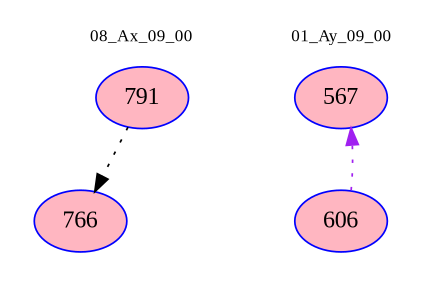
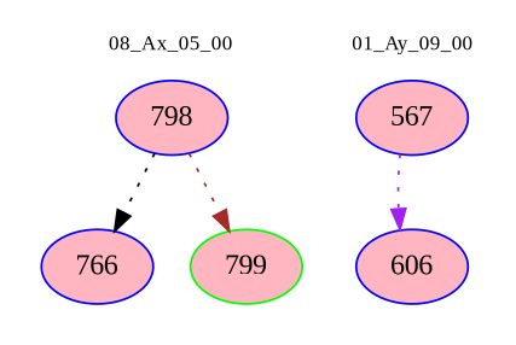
  digraph {
    fontname="Liberation Serif"
    node [color=blue fillcolor=lightpink fontname="Liberation Serif" style=filled]
    edge [fontname="Liberation Serif" style=dotted]
-   n1 [label=791]
+   n1 [label=798]
    n2 [label=766]
+   n3 [color=green label=799]
    n4 [label=567]
    n5 [label=606]
    subgraph cluster_1 {
      color=white
      fontsize=10
-     label="08_Ax_09_00"
+     label="08_Ax_05_00"
      n1
      n2
+     n3
    }
    subgraph cluster_2 {
      color=white
      fontsize=10
      label="01_Ay_09_00"
      n4
      n5
    }
    n1 -> n2 [color=black]
-   n5 -> n4 [color=purple]
+   n1 -> n3 [color=brown]
+   n4 -> n5 [color=purple]
  }
